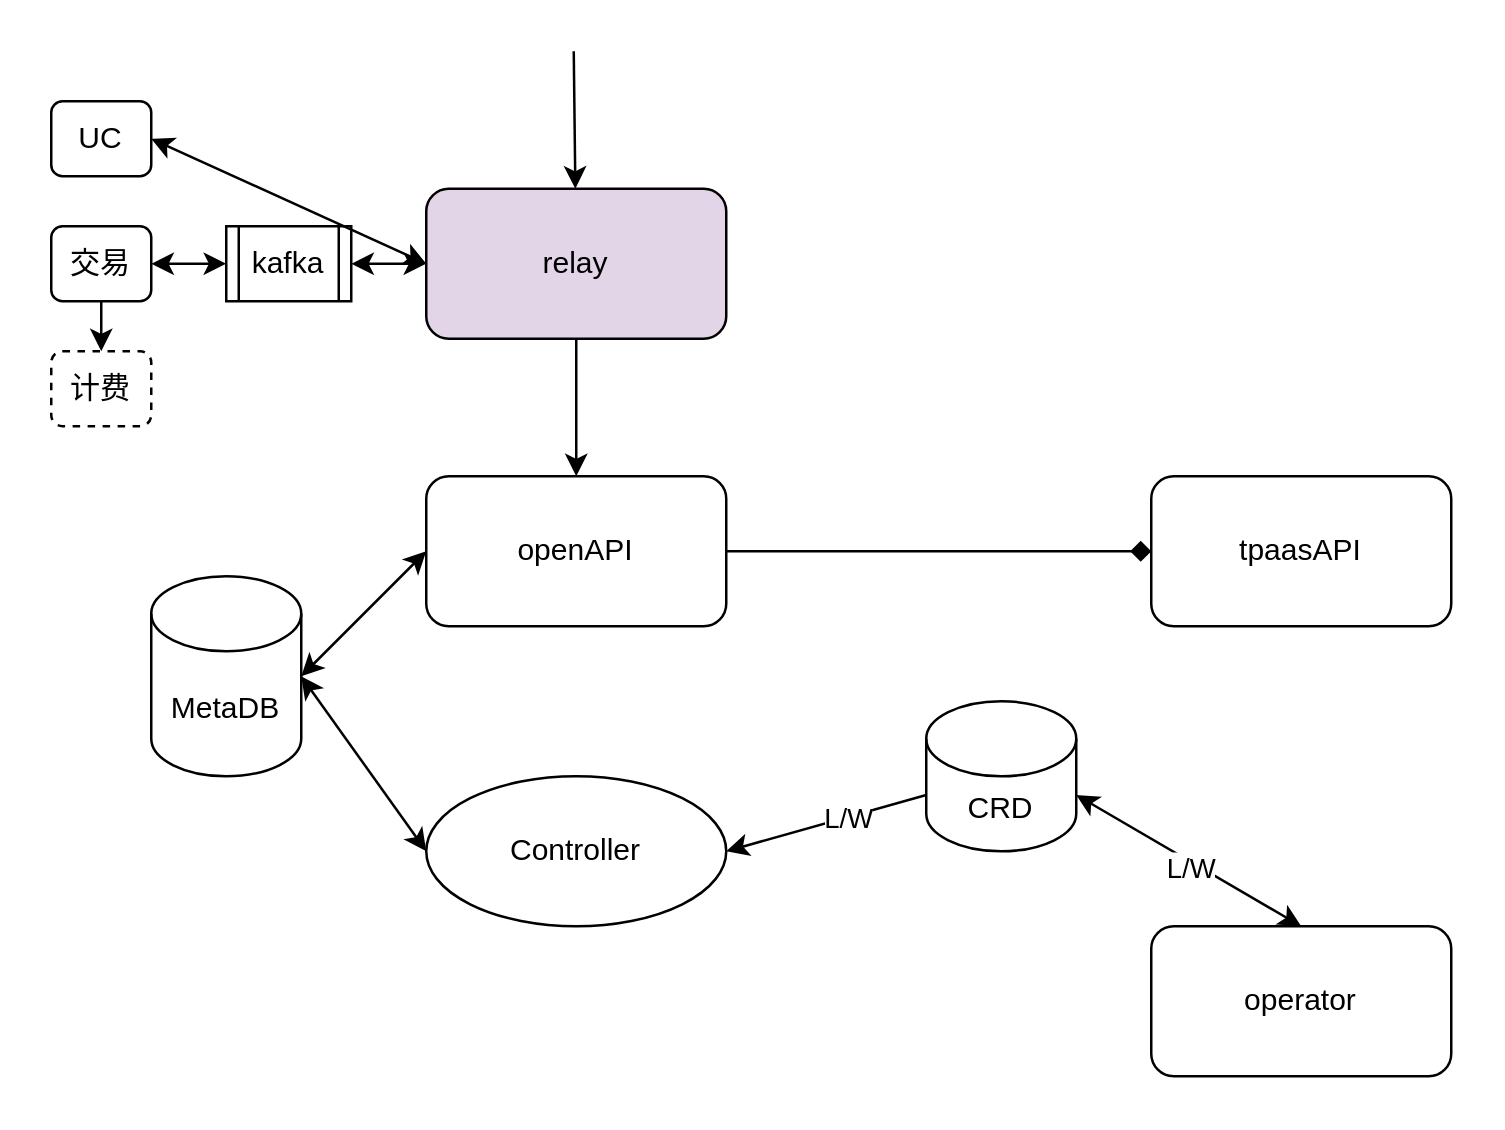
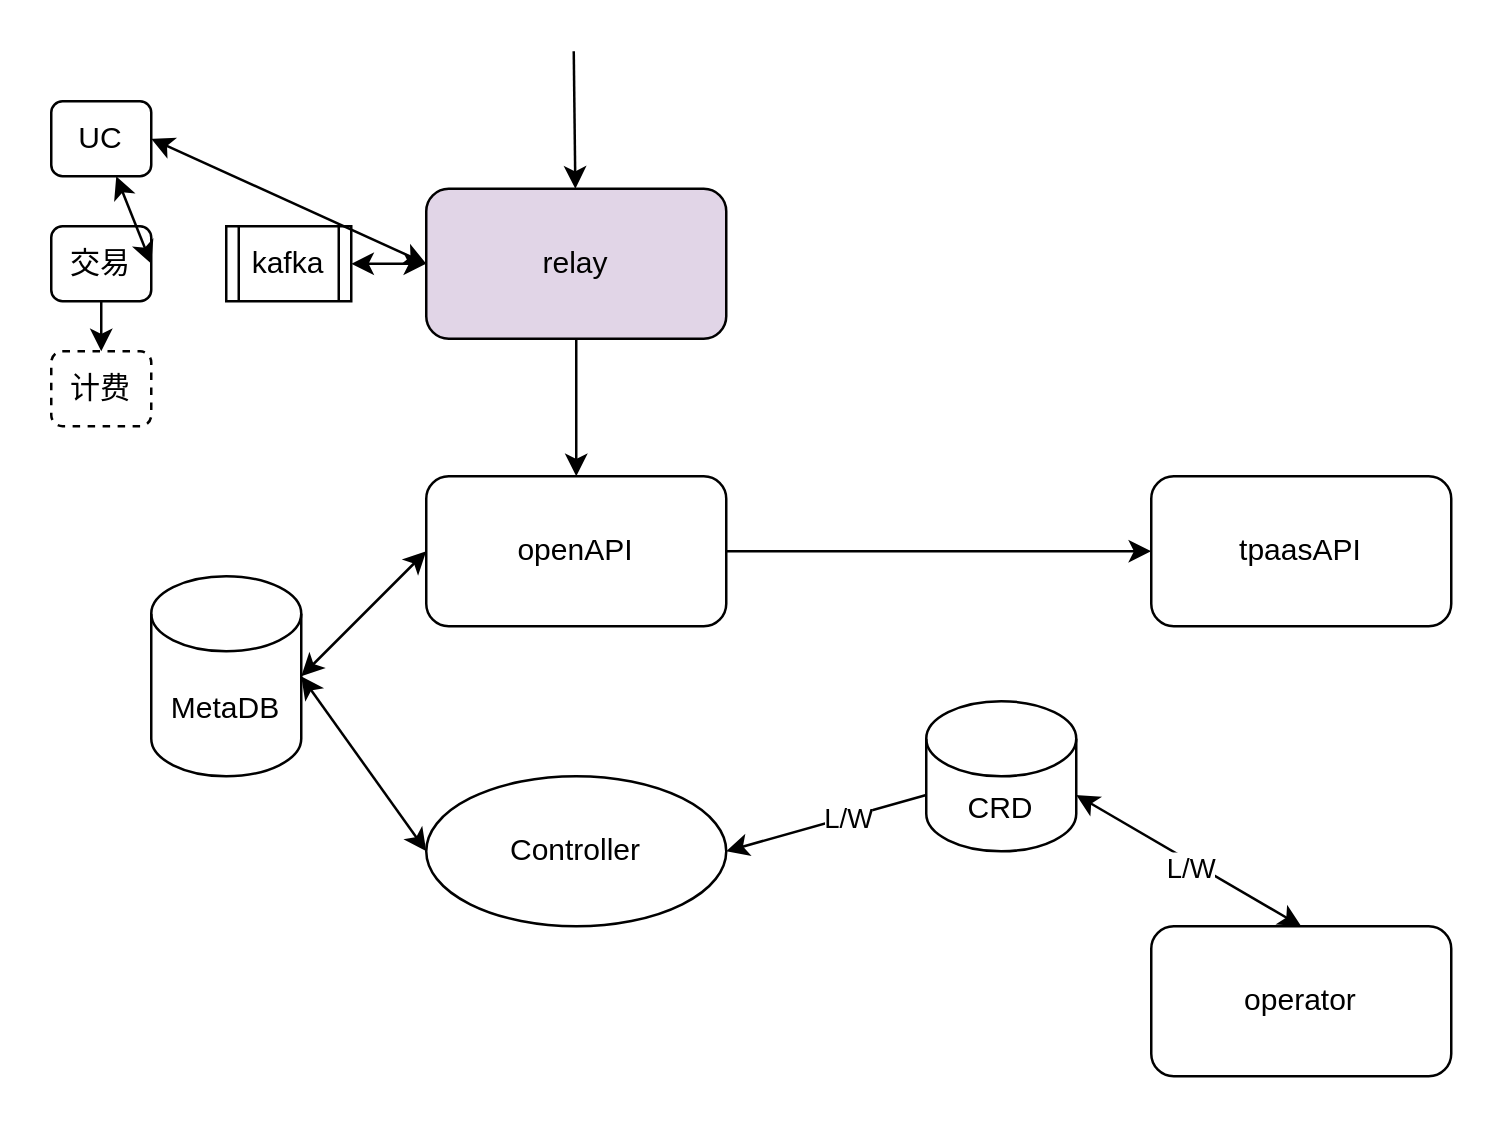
  <mxCell id="0" />
  <mxCell id="1" parent="0" />
  <mxCell id="2" value="relay" style="rounded=1;whiteSpace=wrap;html=1;fillColor=#e1d5e7;" vertex="1" parent="1"><mxGeometry x="170" y="75" width="120" height="60" as="geometry" /></mxCell>
  <mxCell id="3" value="openAPI" style="rounded=1;whiteSpace=wrap;html=1;" vertex="1" parent="1"><mxGeometry x="170" y="190" width="120" height="60" as="geometry" /></mxCell>
  <mxCell id="4" value="tpaasAPI" style="rounded=1;whiteSpace=wrap;html=1;" vertex="1" parent="1"><mxGeometry x="460" y="190" width="120" height="60" as="geometry" /></mxCell>
  <mxCell id="5" value="CRD" style="shape=cylinder3;whiteSpace=wrap;html=1;boundedLbl=1;backgroundOutline=1;size=15;" vertex="1" parent="1"><mxGeometry x="370" y="280" width="60" height="60" as="geometry" /></mxCell>
  <mxCell id="6" value="MetaDB" style="shape=cylinder3;whiteSpace=wrap;html=1;boundedLbl=1;backgroundOutline=1;size=15;" vertex="1" parent="1"><mxGeometry x="60" y="230" width="60" height="80" as="geometry" /></mxCell>
  <mxCell id="7" value="Controller" style="ellipse;whiteSpace=wrap;html=1;" vertex="1" parent="1"><mxGeometry x="170" y="310" width="120" height="60" as="geometry" /></mxCell>
  <mxCell id="8" value="" style="endArrow=classic;html=1;exitX=0.5;exitY=1;exitDx=0;exitDy=0;entryX=0.5;entryY=0;entryDx=0;entryDy=0;" edge="1" parent="1" source="2" target="3"><mxGeometry width="50" height="50" relative="1" as="geometry"><mxPoint x="320" y="330" as="sourcePoint" /><mxPoint x="370" y="280" as="targetPoint" /></mxGeometry></mxCell>
- <mxCell id="9" value="" style="endArrow=diamond;html=1;exitX=1;exitY=0.5;exitDx=0;exitDy=0;entryX=0;entryY=0.5;entryDx=0;entryDy=0;" edge="1" parent="1" source="3" target="4"><mxGeometry width="50" height="50" relative="1" as="geometry"><mxPoint x="320" y="330" as="sourcePoint" /><mxPoint x="370" y="280" as="targetPoint" /></mxGeometry></mxCell>
+ <mxCell id="9" value="" style="endArrow=classic;html=1;exitX=1;exitY=0.5;exitDx=0;exitDy=0;entryX=0;entryY=0.5;entryDx=0;entryDy=0;" edge="1" parent="1" source="3" target="4"><mxGeometry width="50" height="50" relative="1" as="geometry"><mxPoint x="320" y="330" as="sourcePoint" /><mxPoint x="370" y="280" as="targetPoint" /></mxGeometry></mxCell>
  <mxCell id="10" value="operator" style="rounded=1;whiteSpace=wrap;html=1;" vertex="1" parent="1"><mxGeometry x="460" y="370" width="120" height="60" as="geometry" /></mxCell>
  <mxCell id="11" value="" style="endArrow=classic;startArrow=classic;html=1;exitX=0.5;exitY=0;exitDx=0;exitDy=0;entryX=1;entryY=0;entryDx=0;entryDy=37.5;entryPerimeter=0;" edge="1" parent="1" source="10" target="5"><mxGeometry width="50" height="50" relative="1" as="geometry"><mxPoint x="590" y="400" as="sourcePoint" /><mxPoint x="640" y="350" as="targetPoint" /></mxGeometry></mxCell>
  <mxCell id="12" value="L/W" style="edgeLabel;html=1;align=center;verticalAlign=middle;resizable=0;points=[];" vertex="1" connectable="0" parent="11"><mxGeometry x="-0.048" y="2" relative="1" as="geometry"><mxPoint as="offset" /></mxGeometry></mxCell>
  <mxCell id="13" value="" style="endArrow=classic;html=1;entryX=1;entryY=0.5;entryDx=0;entryDy=0;exitX=0;exitY=0;exitDx=0;exitDy=37.5;exitPerimeter=0;" edge="1" parent="1" source="5" target="7"><mxGeometry width="50" height="50" relative="1" as="geometry"><mxPoint x="350" y="380" as="sourcePoint" /><mxPoint x="370" y="280" as="targetPoint" /></mxGeometry></mxCell>
  <mxCell id="14" value="L/W" style="edgeLabel;html=1;align=center;verticalAlign=middle;resizable=0;points=[];" vertex="1" connectable="0" parent="13"><mxGeometry x="-0.203" relative="1" as="geometry"><mxPoint as="offset" /></mxGeometry></mxCell>
  <mxCell id="15" value="" style="endArrow=classic;startArrow=classic;html=1;entryX=0;entryY=0.5;entryDx=0;entryDy=0;exitX=1;exitY=0.5;exitDx=0;exitDy=0;exitPerimeter=0;" edge="1" parent="1" source="6" target="3"><mxGeometry width="50" height="50" relative="1" as="geometry"><mxPoint x="320" y="330" as="sourcePoint" /><mxPoint x="370" y="280" as="targetPoint" /></mxGeometry></mxCell>
  <mxCell id="16" value="" style="endArrow=classic;startArrow=classic;html=1;entryX=1;entryY=0.5;entryDx=0;entryDy=0;entryPerimeter=0;exitX=0;exitY=0.5;exitDx=0;exitDy=0;" edge="1" parent="1" source="7" target="6"><mxGeometry width="50" height="50" relative="1" as="geometry"><mxPoint x="320" y="330" as="sourcePoint" /><mxPoint x="370" y="280" as="targetPoint" /></mxGeometry></mxCell>
  <mxCell id="17" value="" style="endArrow=classic;html=1;" edge="1" parent="1" target="2"><mxGeometry width="50" height="50" relative="1" as="geometry"><mxPoint x="229" y="20" as="sourcePoint" /><mxPoint x="370" y="280" as="targetPoint" /></mxGeometry></mxCell>
  <mxCell id="18" value="UC" style="rounded=1;whiteSpace=wrap;html=1;" vertex="1" parent="1"><mxGeometry x="20" y="40" width="40" height="30" as="geometry" /></mxCell>
  <mxCell id="19" value="交易" style="rounded=1;whiteSpace=wrap;html=1;" vertex="1" parent="1"><mxGeometry x="20" y="90" width="40" height="30" as="geometry" /></mxCell>
  <mxCell id="20" value="计费" style="rounded=1;whiteSpace=wrap;html=1;dashed=1;" vertex="1" parent="1"><mxGeometry x="20" y="140" width="40" height="30" as="geometry" /></mxCell>
  <mxCell id="21" value="kafka" style="shape=process;whiteSpace=wrap;html=1;backgroundOutline=1;" vertex="1" parent="1"><mxGeometry x="90" y="90" width="50" height="30" as="geometry" /></mxCell>
  <mxCell id="22" value="" style="endArrow=classic;html=1;exitX=0.5;exitY=1;exitDx=0;exitDy=0;entryX=0.5;entryY=0;entryDx=0;entryDy=0;" edge="1" parent="1" source="19" target="20"><mxGeometry width="50" height="50" relative="1" as="geometry"><mxPoint x="230" y="160" as="sourcePoint" /><mxPoint x="280" y="110" as="targetPoint" /></mxGeometry></mxCell>
- <mxCell id="23" value="" style="endArrow=classic;startArrow=classic;html=1;exitX=1;exitY=0.5;exitDx=0;exitDy=0;entryX=0;entryY=0.5;entryDx=0;entryDy=0;" edge="1" parent="1" source="19" target="21"><mxGeometry width="50" height="50" relative="1" as="geometry"><mxPoint x="100" y="170" as="sourcePoint" /><mxPoint x="130" y="130" as="targetPoint" /></mxGeometry></mxCell>
+ <mxCell id="23" value="" style="endArrow=classic;startArrow=classic;html=1;exitX=1;exitY=0.5;exitDx=0;exitDy=0;" edge="1" parent="1" source="19" target="18"><mxGeometry width="50" height="50" relative="1" as="geometry"><mxPoint x="100" y="170" as="sourcePoint" /><mxPoint x="130" y="130" as="targetPoint" /></mxGeometry></mxCell>
  <mxCell id="24" value="" style="endArrow=classic;startArrow=classic;html=1;entryX=0;entryY=0.5;entryDx=0;entryDy=0;exitX=1;exitY=0.5;exitDx=0;exitDy=0;" edge="1" parent="1" source="21" target="2"><mxGeometry width="50" height="50" relative="1" as="geometry"><mxPoint x="90" y="160" as="sourcePoint" /><mxPoint x="140" y="110" as="targetPoint" /></mxGeometry></mxCell>
  <mxCell id="25" value="" style="endArrow=classic;startArrow=classic;html=1;exitX=1;exitY=0.5;exitDx=0;exitDy=0;entryX=0;entryY=0.5;entryDx=0;entryDy=0;" edge="1" parent="1" source="18" target="2"><mxGeometry width="50" height="50" relative="1" as="geometry"><mxPoint x="90" y="160" as="sourcePoint" /><mxPoint x="140" y="110" as="targetPoint" /></mxGeometry></mxCell>
